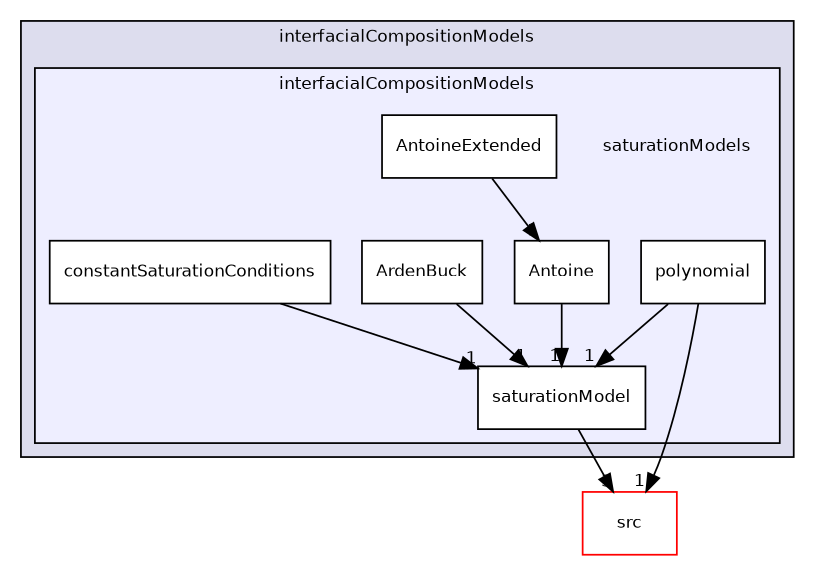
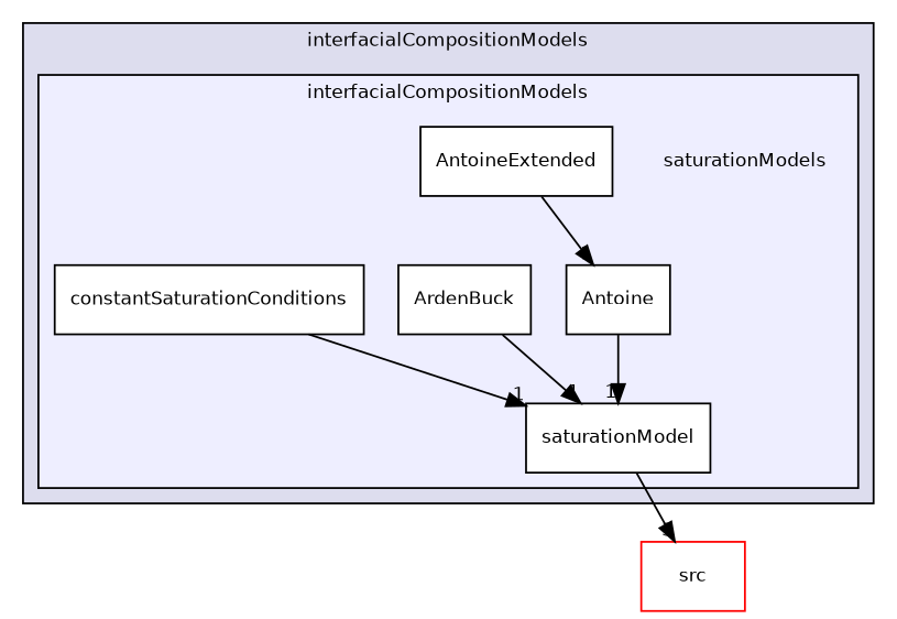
  digraph {
    compound=true
    node [fontname=Helvetica fontsize=10 shape=box color=black fillcolor=white style=filled]
    edge [headlabel=1 labeldistance=1.5 labelfontname=Helvetica labelfontsize=10]
    n1 [label=saturationModels shape=plaintext color="" fillcolor="" style=""]
    n2 [label=Antoine]
    n3 [label=AntoineExtended]
    n4 [label=ArdenBuck]
    n5 [label=constantSaturationConditions]
-   n6 [label=polynomial]
    n7 [label=saturationModel]
    n8 [color=red label=src fillcolor="" style=""]
    subgraph cluster_1 {
      bgcolor="#ddddee"
      fontname=Helvetica
      fontsize=10
      label=interfacialCompositionModels
      pencolor=black
      subgraph cluster_2 {
        bgcolor="#eeeeff"
        fontname=Helvetica
        fontsize=10
        pencolor=black
        n1
        n2
        n3
        n4
        n5
-       n6
        n7
      }
    }
    n2 -> n7
    n3 -> n2
    n4 -> n7
    n5 -> n7
-   n6 -> n7
-   n6 -> n8
    n7 -> n8 [headlabel=3]
  }
